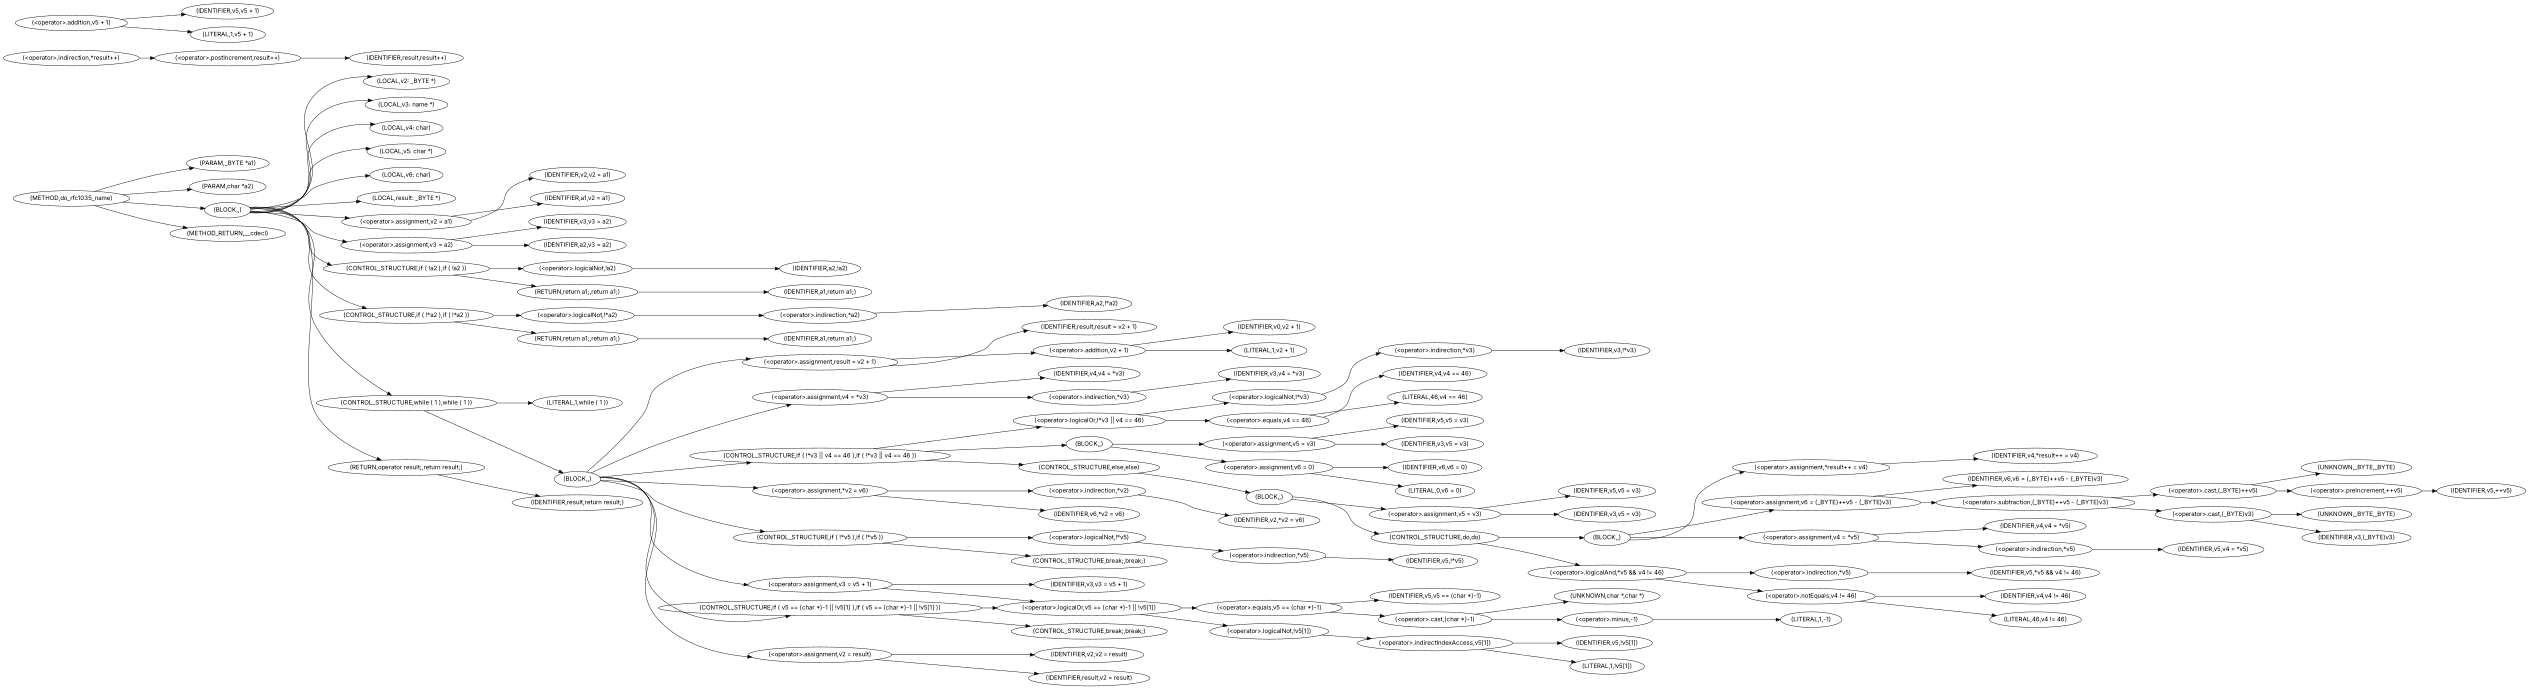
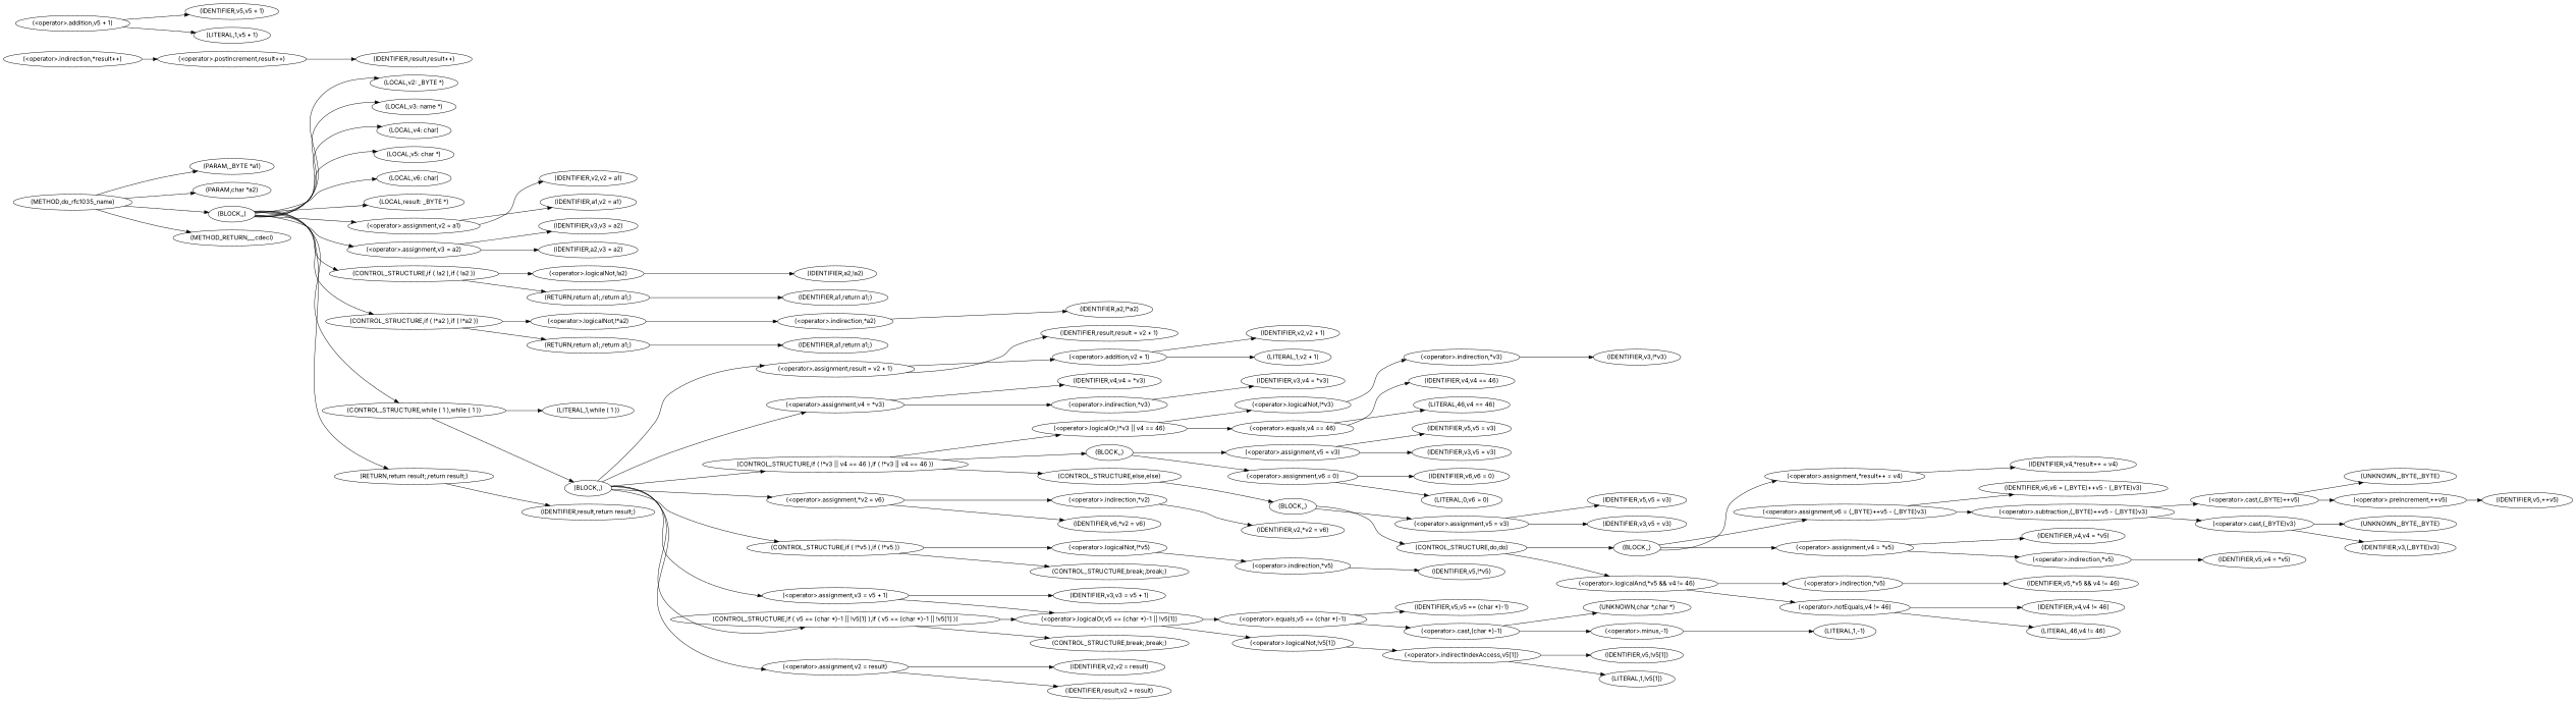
  digraph {
    fontname=Inter
    rankdir=LR
    node [fontname=Inter]
    edge [fontname=Inter]
    n1 [label="(METHOD,do_rfc1035_name)"]
    n2 [label="(PARAM,_BYTE *a1)"]
    n3 [label="(PARAM,char *a2)"]
    n4 [label="(BLOCK,,)"]
    n5 [label="(METHOD_RETURN,__cdecl)"]
    n6 [label="(LOCAL,v2: _BYTE *)"]
    n7 [label="(LOCAL,v3: name *)"]
    n8 [label="(LOCAL,v4: char)"]
    n9 [label="(LOCAL,v5: char *)"]
    n10 [label="(LOCAL,v6: char)"]
    n11 [label="(LOCAL,result: _BYTE *)"]
    n12 [label="(<operator>.assignment,v2 = a1)"]
    n13 [label="(<operator>.assignment,v3 = a2)"]
    n14 [label="(CONTROL_STRUCTURE,if ( !a2 ),if ( !a2 ))"]
    n15 [label="(CONTROL_STRUCTURE,if ( !*a2 ),if ( !*a2 ))"]
    n16 [label="(CONTROL_STRUCTURE,while ( 1 ),while ( 1 ))"]
-   n17 [label="(RETURN,operator result;,return result;)"]
+   n17 [label="(RETURN,return result;,return result;)"]
    n18 [label="(IDENTIFIER,v2,v2 = a1)"]
    n19 [label="(IDENTIFIER,a1,v2 = a1)"]
    n20 [label="(IDENTIFIER,v3,v3 = a2)"]
    n21 [label="(IDENTIFIER,a2,v3 = a2)"]
    n22 [label="(<operator>.logicalNot,!a2)"]
    n23 [label="(RETURN,return a1;,return a1;)"]
    n24 [label="(<operator>.logicalNot,!*a2)"]
    n25 [label="(RETURN,return a1;,return a1;)"]
    n26 [label="(LITERAL,1,while ( 1 ))"]
    n27 [label="(BLOCK,,)"]
    n28 [label="(IDENTIFIER,result,return result;)"]
    n29 [label="(IDENTIFIER,a2,!a2)"]
    n30 [label="(IDENTIFIER,a1,return a1;)"]
    n31 [label="(<operator>.indirection,*a2)"]
    n32 [label="(IDENTIFIER,a1,return a1;)"]
    n33 [label="(IDENTIFIER,a2,!*a2)"]
    n34 [label="(<operator>.assignment,result = v2 + 1)"]
    n35 [label="(<operator>.assignment,v4 = *v3)"]
    n36 [label="(CONTROL_STRUCTURE,if ( !*v3 || v4 == 46 ),if ( !*v3 || v4 == 46 ))"]
    n37 [label="(<operator>.assignment,*v2 = v6)"]
    n38 [label="(CONTROL_STRUCTURE,if ( !*v5 ),if ( !*v5 ))"]
    n39 [label="(<operator>.assignment,v3 = v5 + 1)"]
    n40 [label="(CONTROL_STRUCTURE,if ( v5 == (char *)-1 || !v5[1] ),if ( v5 == (char *)-1 || !v5[1] ))"]
    n41 [label="(<operator>.assignment,v2 = result)"]
    n42 [label="(IDENTIFIER,result,result = v2 + 1)"]
    n43 [label="(<operator>.addition,v2 + 1)"]
    n44 [label="(IDENTIFIER,v4,v4 = *v3)"]
    n45 [label="(<operator>.indirection,*v3)"]
    n46 [label="(<operator>.logicalOr,!*v3 || v4 == 46)"]
    n47 [label="(BLOCK,,)"]
    n48 [label="(CONTROL_STRUCTURE,else,else)"]
    n49 [label="(<operator>.indirection,*v2)"]
    n50 [label="(IDENTIFIER,v6,*v2 = v6)"]
    n51 [label="(<operator>.logicalNot,!*v5)"]
    n52 [label="(CONTROL_STRUCTURE,break;,break;)"]
    n53 [label="(IDENTIFIER,v3,v3 = v5 + 1)"]
    n54 [label="(<operator>.logicalOr,v5 == (char *)-1 || !v5[1])"]
    n55 [label="(CONTROL_STRUCTURE,break;,break;)"]
    n56 [label="(IDENTIFIER,v2,v2 = result)"]
    n57 [label="(IDENTIFIER,result,v2 = result)"]
-   n58 [label="(IDENTIFIER,v0,v2 + 1)"]
+   n58 [label="(IDENTIFIER,v2,v2 + 1)"]
    n59 [label="(LITERAL,1,v2 + 1)"]
    n60 [label="(IDENTIFIER,v3,v4 = *v3)"]
    n61 [label="(<operator>.logicalNot,!*v3)"]
    n62 [label="(<operator>.equals,v4 == 46)"]
    n63 [label="(<operator>.assignment,v5 = v3)"]
    n64 [label="(<operator>.assignment,v6 = 0)"]
    n65 [label="(BLOCK,,)"]
    n66 [label="(<operator>.indirection,*v3)"]
    n67 [label="(IDENTIFIER,v4,v4 == 46)"]
    n68 [label="(LITERAL,46,v4 == 46)"]
    n69 [label="(IDENTIFIER,v3,!*v3)"]
    n70 [label="(IDENTIFIER,v5,v5 = v3)"]
    n71 [label="(IDENTIFIER,v3,v5 = v3)"]
    n72 [label="(IDENTIFIER,v6,v6 = 0)"]
    n73 [label="(LITERAL,0,v6 = 0)"]
    n74 [label="(<operator>.assignment,v5 = v3)"]
    n75 [label="(CONTROL_STRUCTURE,do,do)"]
    n76 [label="(IDENTIFIER,v5,v5 = v3)"]
    n77 [label="(IDENTIFIER,v3,v5 = v3)"]
    n78 [label="(BLOCK,,)"]
    n79 [label="(<operator>.logicalAnd,*v5 && v4 != 46)"]
    n80 [label="(<operator>.assignment,*result++ = v4)"]
    n81 [label="(<operator>.assignment,v6 = (_BYTE)++v5 - (_BYTE)v3)"]
    n82 [label="(<operator>.assignment,v4 = *v5)"]
    n83 [label="(<operator>.indirection,*v5)"]
    n84 [label="(<operator>.notEquals,v4 != 46)"]
    n85 [label="(IDENTIFIER,v4,*result++ = v4)"]
    n86 [label="(IDENTIFIER,v6,v6 = (_BYTE)++v5 - (_BYTE)v3)"]
    n87 [label="(<operator>.subtraction,(_BYTE)++v5 - (_BYTE)v3)"]
    n88 [label="(IDENTIFIER,v4,v4 = *v5)"]
    n89 [label="(<operator>.indirection,*v5)"]
    n90 [label="(<operator>.indirection,*result++)"]
    n91 [label="(<operator>.postIncrement,result++)"]
    n92 [label="(IDENTIFIER,result,result++)"]
    n93 [label="(<operator>.cast,(_BYTE)++v5)"]
    n94 [label="(<operator>.cast,(_BYTE)v3)"]
    n95 [label="(UNKNOWN,_BYTE,_BYTE)"]
    n96 [label="(<operator>.preIncrement,++v5)"]
    n97 [label="(UNKNOWN,_BYTE,_BYTE)"]
    n98 [label="(IDENTIFIER,v3,(_BYTE)v3)"]
    n99 [label="(IDENTIFIER,v5,++v5)"]
    n100 [label="(IDENTIFIER,v5,v4 = *v5)"]
    n101 [label="(IDENTIFIER,v5,*v5 && v4 != 46)"]
    n102 [label="(IDENTIFIER,v4,v4 != 46)"]
    n103 [label="(LITERAL,46,v4 != 46)"]
    n104 [label="(IDENTIFIER,v2,*v2 = v6)"]
    n105 [label="(<operator>.indirection,*v5)"]
    n106 [label="(IDENTIFIER,v5,!*v5)"]
    n107 [label="(<operator>.addition,v5 + 1)"]
    n108 [label="(IDENTIFIER,v5,v5 + 1)"]
    n109 [label="(LITERAL,1,v5 + 1)"]
    n110 [label="(<operator>.equals,v5 == (char *)-1)"]
    n111 [label="(<operator>.logicalNot,!v5[1])"]
    n112 [label="(IDENTIFIER,v5,v5 == (char *)-1)"]
    n113 [label="(<operator>.cast,(char *)-1)"]
    n114 [label="(<operator>.indirectIndexAccess,v5[1])"]
    n115 [label="(UNKNOWN,char *,char *)"]
    n116 [label="(<operator>.minus,-1)"]
    n117 [label="(LITERAL,1,-1)"]
    n118 [label="(IDENTIFIER,v5,!v5[1])"]
    n119 [label="(LITERAL,1,!v5[1])"]
    n1 -> n2
    n1 -> n3
    n1 -> n4
    n1 -> n5
    n4 -> n6
    n4 -> n7
    n4 -> n8
    n4 -> n9
    n4 -> n10
    n4 -> n11
    n4 -> n12
    n4 -> n13
    n4 -> n14
    n4 -> n15
    n4 -> n16
    n4 -> n17
    n12 -> n18
    n12 -> n19
    n13 -> n20
    n13 -> n21
    n14 -> n22
    n14 -> n23
    n15 -> n24
    n15 -> n25
    n16 -> n26
    n16 -> n27
    n17 -> n28
    n22 -> n29
    n23 -> n30
    n24 -> n31
    n25 -> n32
    n27 -> n34
    n27 -> n35
    n27 -> n36
    n27 -> n37
    n27 -> n38
    n27 -> n39
    n27 -> n40
    n27 -> n41
    n31 -> n33
    n34 -> n42
    n34 -> n43
    n35 -> n44
    n35 -> n45
    n36 -> n46
    n36 -> n47
    n36 -> n48
    n37 -> n49
    n37 -> n50
    n38 -> n51
    n38 -> n52
    n39 -> n53
    n39 -> n54
    n40 -> n54
    n40 -> n55
    n41 -> n56
    n41 -> n57
    n43 -> n58
    n43 -> n59
    n45 -> n60
    n46 -> n61
    n46 -> n62
    n47 -> n63
    n47 -> n64
    n48 -> n65
    n49 -> n104
    n51 -> n105
    n54 -> n110
    n54 -> n111
    n61 -> n66
    n62 -> n67
    n62 -> n68
    n63 -> n70
    n63 -> n71
    n64 -> n72
    n64 -> n73
    n65 -> n74
    n65 -> n75
    n66 -> n69
    n74 -> n76
    n74 -> n77
    n75 -> n78
    n75 -> n79
    n78 -> n80
    n78 -> n81
    n78 -> n82
    n79 -> n83
    n79 -> n84
    n80 -> n85
    n81 -> n86
    n81 -> n87
    n82 -> n88
    n82 -> n89
    n83 -> n101
    n84 -> n102
    n84 -> n103
    n87 -> n93
    n87 -> n94
    n89 -> n100
    n90 -> n91
    n91 -> n92
    n93 -> n95
    n93 -> n96
    n94 -> n97
    n94 -> n98
    n96 -> n99
    n105 -> n106
    n107 -> n108
    n107 -> n109
    n110 -> n112
    n110 -> n113
    n111 -> n114
    n113 -> n115
    n113 -> n116
    n114 -> n118
    n114 -> n119
    n116 -> n117
  }
